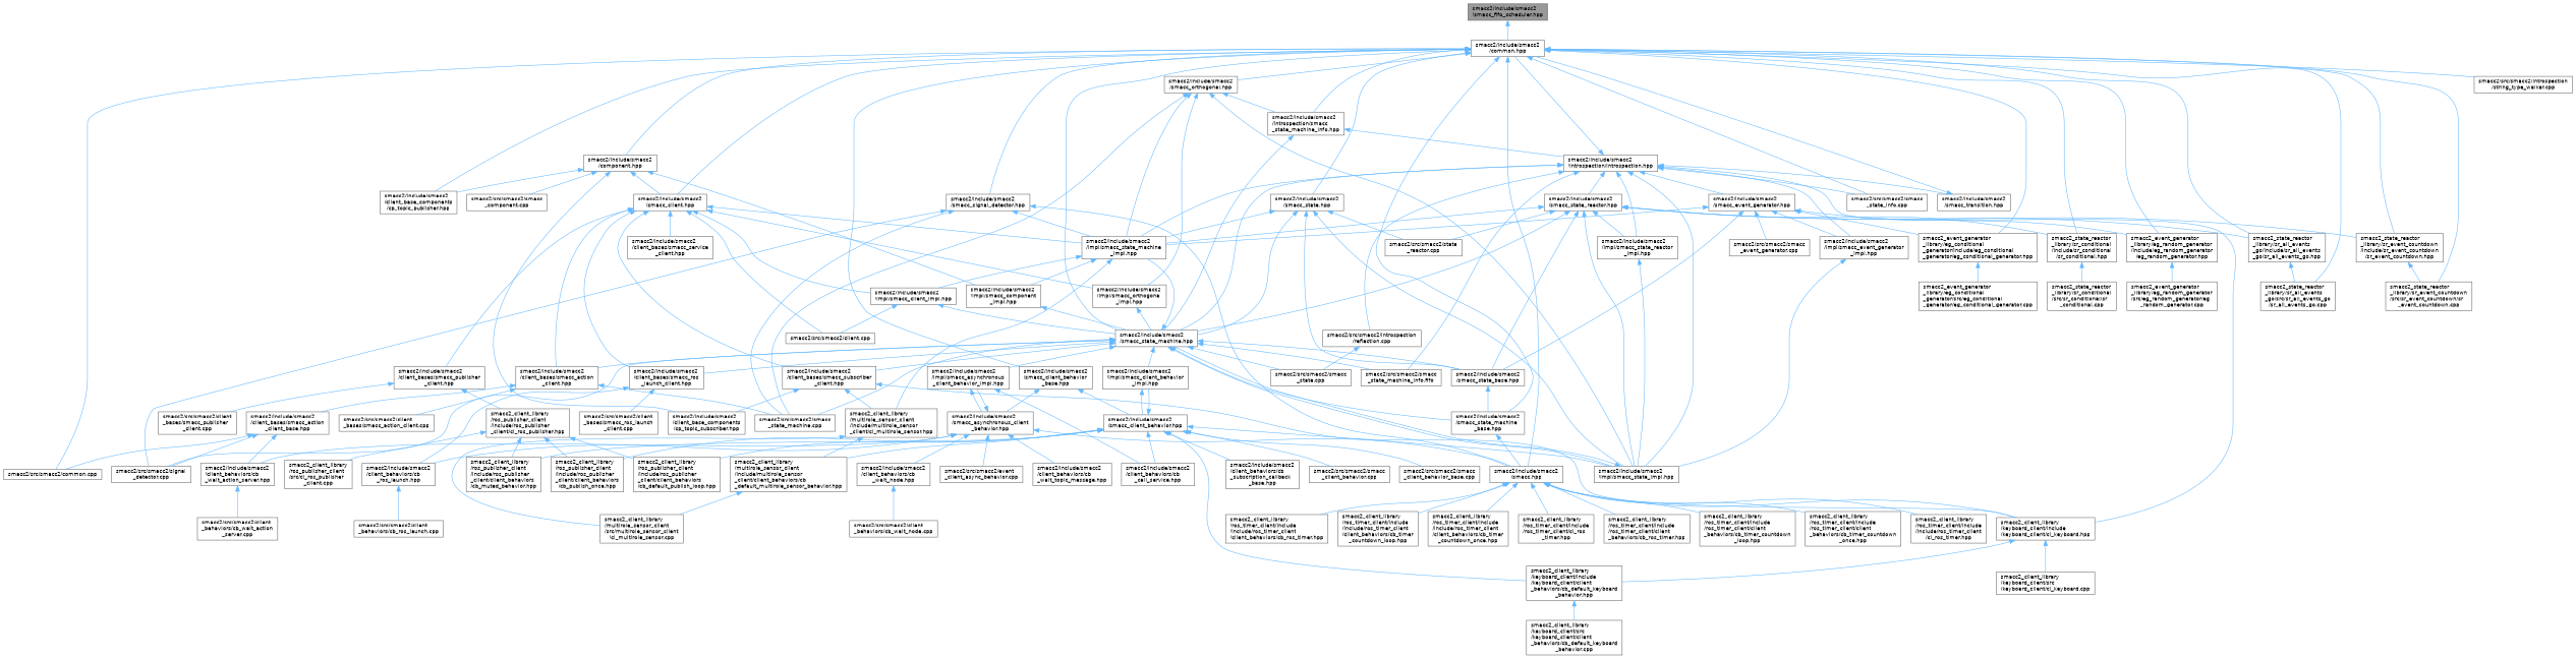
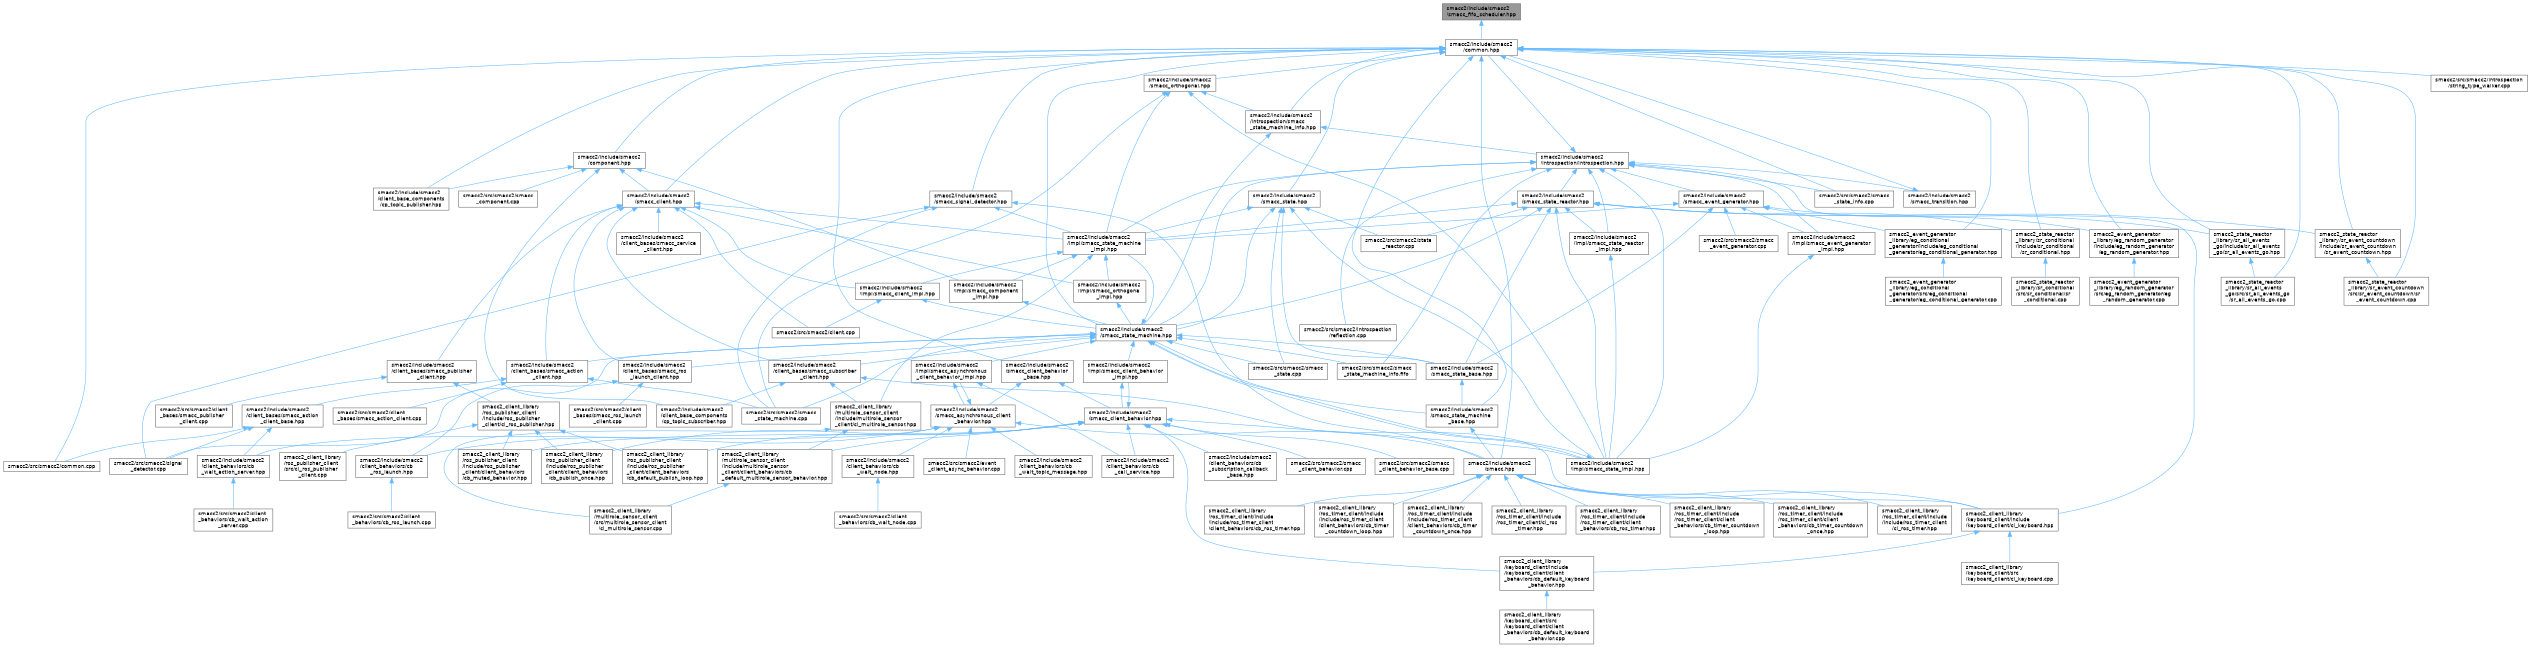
  digraph {
    node [color=grey40 fillcolor=white fontname=Helvetica fontsize=10 shape=box style=filled]
    edge [color=steelblue1 dir=back fontname=Helvetica fontsize=10 labelfontname=Helvetica labelfontsize=10 style=solid]
    n1 [color=gray40 fillcolor=grey60 fontcolor=black height=0.2 label="smacc2/include/smacc2\l/smacc_fifo_scheduler.hpp" width=0.4]
    n2 [height=0.2 label="smacc2/include/smacc2\l/common.hpp" width=0.4]
    n3 [height=0.2 label="smacc2/include/smacc2\l/client_base_components\l/cp_topic_publisher.hpp" width=0.4]
    n4 [height=0.2 label="smacc2/include/smacc2\l/component.hpp" width=0.4]
    n5 [height=0.2 label="smacc2/include/smacc2\l/smacc_state_machine.hpp" width=0.4]
    n6 [height=0.2 label="smacc2/src/smacc2/common.cpp" width=0.4]
    n7 [height=0.2 label="smacc2/include/smacc2\l/smacc.hpp" width=0.4]
    n8 [height=0.2 label="smacc2/include/smacc2\l/smacc_state_machine\l_base.hpp" width=0.4]
    n9 [height=0.2 label="smacc2/include/smacc2\l/smacc_client.hpp" width=0.4]
    n10 [height=0.2 label="smacc2/include/smacc2\l/introspection/smacc\l_state_machine_info.hpp" width=0.4]
    n11 [height=0.2 label="smacc2_event_generator\l_library/eg_conditional\l_generator/include/eg_conditional\l_generator/eg_conditional_generator.hpp" width=0.4]
    n12 [height=0.2 label="smacc2_event_generator\l_library/eg_random_generator\l/include/eg_random_generator\l/eg_random_generator.hpp" width=0.4]
    n13 [height=0.2 label="smacc2_state_reactor\l_library/sr_all_events\l_go/include/sr_all_events\l_go/sr_all_events_go.hpp" width=0.4]
    n14 [height=0.2 label="smacc2_state_reactor\l_library/sr_all_events\l_go/src/sr_all_events_go\l/sr_all_events_go.cpp" width=0.4]
    n15 [height=0.2 label="smacc2_state_reactor\l_library/sr_conditional\l/include/sr_conditional\l/sr_conditional.hpp" width=0.4]
    n16 [height=0.2 label="smacc2_state_reactor\l_library/sr_event_countdown\l/include/sr_event_countdown\l/sr_event_countdown.hpp" width=0.4]
    n17 [height=0.2 label="smacc2_state_reactor\l_library/sr_event_countdown\l/src/sr_event_countdown/sr\l_event_countdown.cpp" width=0.4]
    n18 [height=0.2 label="smacc2/src/smacc2/smacc\l_state_info.cpp" width=0.4]
    n19 [height=0.2 label="smacc2/include/smacc2\l/smacc_client_behavior\l_base.hpp" width=0.4]
    n20 [height=0.2 label="smacc2/include/smacc2\l/smacc_orthogonal.hpp" width=0.4]
    n21 [height=0.2 label="smacc2/include/smacc2\l/smacc_signal_detector.hpp" width=0.4]
    n22 [height=0.2 label="smacc2/include/smacc2\l/smacc_state.hpp" width=0.4]
    n23 [height=0.2 label="smacc2/src/smacc2/introspection\l/string_type_walker.cpp" width=0.4]
    n24 [height=0.2 label="smacc2/include/smacc2\l/client_base_components\l/cp_topic_subscriber.hpp" width=0.4]
    n25 [height=0.2 label="smacc2/include/smacc2\l/impl/smacc_component\l_impl.hpp" width=0.4]
    n26 [height=0.2 label="smacc2/src/smacc2/smacc\l_component.cpp" width=0.4]
    n27 [height=0.2 label="smacc2/include/smacc2\l/client_bases/smacc_action\l_client.hpp" width=0.4]
    n28 [height=0.2 label="smacc2/src/smacc2/signal\l_detector.cpp" width=0.4]
    n29 [height=0.2 label="smacc2/src/smacc2/smacc\l_state_machine.cpp" width=0.4]
    n30 [height=0.2 label="smacc2/include/smacc2\l/client_bases/smacc_ros\l_launch_client.hpp" width=0.4]
    n31 [height=0.2 label="smacc2/include/smacc2\l/client_bases/smacc_subscriber\l_client.hpp" width=0.4]
    n32 [height=0.2 label="smacc2/include/smacc2\l/impl/smacc_asynchronous\l_client_behavior_impl.hpp" width=0.4]
    n33 [height=0.2 label="smacc2/include/smacc2\l/impl/smacc_client_behavior\l_impl.hpp" width=0.4]
    n34 [height=0.2 label="smacc2/include/smacc2\l/impl/smacc_state_impl.hpp" width=0.4]
    n35 [height=0.2 label="smacc2/include/smacc2\l/impl/smacc_state_machine\l_impl.hpp" width=0.4]
    n36 [height=0.2 label="smacc2/include/smacc2\l/smacc_state_base.hpp" width=0.4]
    n37 [height=0.2 label="smacc2/src/smacc2/smacc\l_state.cpp" width=0.4]
    n38 [height=0.2 label="smacc2/src/smacc2/smacc\l_state_machine_info.fifo" width=0.4]
    n39 [height=0.2 label="smacc2_client_library\l/keyboard_client/include\l/keyboard_client/cl_keyboard.hpp" width=0.4]
    n40 [height=0.2 label="smacc2_client_library\l/ros_timer_client/include\l/include/ros_timer_client\l/cl_ros_timer.hpp" width=0.4]
    n41 [height=0.2 label="smacc2_client_library\l/ros_timer_client/include\l/include/ros_timer_client\l/client_behaviors/cb_ros_timer.hpp" width=0.4]
    n42 [height=0.2 label="smacc2_client_library\l/ros_timer_client/include\l/include/ros_timer_client\l/client_behaviors/cb_timer\l_countdown_loop.hpp" width=0.4]
    n43 [height=0.2 label="smacc2_client_library\l/ros_timer_client/include\l/include/ros_timer_client\l/client_behaviors/cb_timer\l_countdown_once.hpp" width=0.4]
    n44 [height=0.2 label="smacc2_client_library\l/ros_timer_client/include\l/ros_timer_client/cl_ros\l_timer.hpp" width=0.4]
    n45 [height=0.2 label="smacc2_client_library\l/ros_timer_client/include\l/ros_timer_client/client\l_behaviors/cb_ros_timer.hpp" width=0.4]
    n46 [height=0.2 label="smacc2_client_library\l/ros_timer_client/include\l/ros_timer_client/client\l_behaviors/cb_timer_countdown\l_loop.hpp" width=0.4]
    n47 [height=0.2 label="smacc2_client_library\l/ros_timer_client/include\l/ros_timer_client/client\l_behaviors/cb_timer_countdown\l_once.hpp" width=0.4]
    n48 [height=0.2 label="smacc2/include/smacc2\l/impl/smacc_client_impl.hpp" width=0.4]
    n49 [height=0.2 label="smacc2/src/smacc2/client.cpp" width=0.4]
    n50 [height=0.2 label="smacc2/include/smacc2\l/client_bases/smacc_publisher\l_client.hpp" width=0.4]
    n51 [height=0.2 label="smacc2/include/smacc2\l/client_bases/smacc_service\l_client.hpp" width=0.4]
    n52 [height=0.2 label="smacc2/include/smacc2\l/impl/smacc_orthogonal\l_impl.hpp" width=0.4]
    n53 [height=0.2 label="smacc2/include/smacc2\l/introspection/introspection.hpp" width=0.4]
    n54 [height=0.2 label="smacc2_event_generator\l_library/eg_conditional\l_generator/src/eg_conditional\l_generator/eg_conditional_generator.cpp" width=0.4]
    n55 [height=0.2 label="smacc2_event_generator\l_library/eg_random_generator\l/src/eg_random_generator/eg\l_random_generator.cpp" width=0.4]
    n56 [height=0.2 label="smacc2_state_reactor\l_library/sr_conditional\l/src/sr_conditional/sr\l_conditional.cpp" width=0.4]
    n57 [height=0.2 label="smacc2/include/smacc2\l/smacc_asynchronous_client\l_behavior.hpp" width=0.4]
    n58 [height=0.2 label="smacc2/include/smacc2\l/smacc_client_behavior.hpp" width=0.4]
    n59 [height=0.2 label="smacc2/src/smacc2/state\l_reactor.cpp" width=0.4]
    n60 [height=0.2 label="smacc2/include/smacc2\l/client_bases/smacc_action\l_client_base.hpp" width=0.4]
    n61 [height=0.2 label="smacc2/src/smacc2/client\l_bases/smacc_action_client.cpp" width=0.4]
    n62 [height=0.2 label="smacc2/include/smacc2\l/client_behaviors/cb\l_ros_launch.hpp" width=0.4]
    n63 [height=0.2 label="smacc2/src/smacc2/client\l_bases/smacc_ros_launch\l_client.cpp" width=0.4]
    n64 [height=0.2 label="smacc2_client_library\l/multirole_sensor_client\l/include/multirole_sensor\l_client/cl_multirole_sensor.hpp" width=0.4]
    n65 [height=0.2 label="smacc2/include/smacc2\l/client_behaviors/cb\l_call_service.hpp" width=0.4]
    n66 [height=0.2 label="smacc2/include/smacc2\l/client_behaviors/cb\l_wait_action_server.hpp" width=0.4]
    n67 [height=0.2 label="smacc2/src/smacc2/client\l_behaviors/cb_wait_action\l_server.cpp" width=0.4]
    n68 [height=0.2 label="smacc2/src/smacc2/client\l_behaviors/cb_ros_launch.cpp" width=0.4]
    n69 [height=0.2 label="smacc2_client_library\l/keyboard_client/include\l/keyboard_client/client\l_behaviors/cb_default_keyboard\l_behavior.hpp" width=0.4]
    n70 [height=0.2 label="smacc2_client_library\l/keyboard_client/src\l/keyboard_client/cl_keyboard.cpp" width=0.4]
    n71 [height=0.2 label="smacc2_client_library\l/multirole_sensor_client\l/include/multirole_sensor\l_client/client_behaviors/cb\l_default_multirole_sensor_behavior.hpp" width=0.4]
    n72 [height=0.2 label="smacc2_client_library\l/multirole_sensor_client\l/src/multirole_sensor_client\l/cl_multirole_sensor.cpp" width=0.4]
    n73 [height=0.2 label="smacc2_client_library\l/keyboard_client/src\l/keyboard_client/client\l_behaviors/cb_default_keyboard\l_behavior.cpp" width=0.4]
    n74 [height=0.2 label="smacc2/include/smacc2\l/client_behaviors/cb\l_wait_node.hpp" width=0.4]
    n75 [height=0.2 label="smacc2/include/smacc2\l/client_behaviors/cb\l_wait_topic_message.hpp" width=0.4]
    n76 [height=0.2 label="smacc2/src/smacc2/event\l_client_async_behavior.cpp" width=0.4]
    n77 [height=0.2 label="smacc2/src/smacc2/client\l_behaviors/cb_wait_node.cpp" width=0.4]
    n78 [height=0.2 label="smacc2/include/smacc2\l/client_behaviors/cb\l_subscription_callback\l_base.hpp" width=0.4]
    n79 [height=0.2 label="smacc2/src/smacc2/smacc\l_client_behavior.cpp" width=0.4]
    n80 [height=0.2 label="smacc2/src/smacc2/smacc\l_client_behavior_base.cpp" width=0.4]
    n81 [height=0.2 label="smacc2_client_library\l/ros_publisher_client\l/include/ros_publisher\l_client/client_behaviors\l/cb_default_publish_loop.hpp" width=0.4]
    n82 [height=0.2 label="smacc2_client_library\l/ros_publisher_client\l/include/ros_publisher\l_client/client_behaviors\l/cb_muted_behavior.hpp" width=0.4]
    n83 [height=0.2 label="smacc2_client_library\l/ros_publisher_client\l/include/ros_publisher\l_client/client_behaviors\l/cb_publish_once.hpp" width=0.4]
    n84 [height=0.2 label="smacc2/src/smacc2/client\l_bases/smacc_publisher\l_client.cpp" width=0.4]
    n85 [height=0.2 label="smacc2_client_library\l/ros_publisher_client\l/include/ros_publisher\l_client/cl_ros_publisher.hpp" width=0.4]
    n86 [height=0.2 label="smacc2_client_library\l/ros_publisher_client\l/src/cl_ros_publisher\l_client.cpp" width=0.4]
    n87 [height=0.2 label="smacc2/include/smacc2\l/impl/smacc_event_generator\l_impl.hpp" width=0.4]
    n88 [height=0.2 label="smacc2/include/smacc2\l/impl/smacc_state_reactor\l_impl.hpp" width=0.4]
    n89 [height=0.2 label="smacc2/include/smacc2\l/smacc_event_generator.hpp" width=0.4]
    n90 [height=0.2 label="smacc2/include/smacc2\l/smacc_state_reactor.hpp" width=0.4]
    n91 [height=0.2 label="smacc2/include/smacc2\l/smacc_transition.hpp" width=0.4]
    n92 [height=0.2 label="smacc2/src/smacc2/introspection\l/reflection.cpp" width=0.4]
    n93 [height=0.2 label="smacc2/src/smacc2/smacc\l_event_generator.cpp" width=0.4]
    n1 -> n2
    n2 -> n3
    n2 -> n4
    n2 -> n5
    n2 -> n6
    n2 -> n7
    n2 -> n8
    n2 -> n9
    n2 -> n10
    n2 -> n11
    n2 -> n12
    n2 -> n13
    n2 -> n14
    n2 -> n15
    n2 -> n16
    n2 -> n17
    n2 -> n18
    n2 -> n19
    n2 -> n20
    n2 -> n21
    n2 -> n22
    n2 -> n23
    n4 -> n3
    n4 -> n9
    n4 -> n24
    n4 -> n25
    n4 -> n26
    n5 -> n8
    n5 -> n27
    n5 -> n28
    n5 -> n29
    n5 -> n30
    n5 -> n31
    n5 -> n32
    n5 -> n33
    n5 -> n34
    n5 -> n35
    n5 -> n36
    n5 -> n37
    n5 -> n38
    n7 -> n39
    n7 -> n40
    n7 -> n41
    n7 -> n42
    n7 -> n43
    n7 -> n44
    n7 -> n45
    n7 -> n46
    n7 -> n47
    n8 -> n7
    n9 -> n27
    n9 -> n30
    n9 -> n31
    n9 -> n35
    n9 -> n48
    n9 -> n49
    n9 -> n50
    n9 -> n51
    n9 -> n52
    n10 -> n5
    n10 -> n53
    n11 -> n54
    n12 -> n55
    n13 -> n14
    n15 -> n56
    n16 -> n17
    n19 -> n57
    n19 -> n58
    n20 -> n10
    n20 -> n29
    n20 -> n34
    n20 -> n35
-   n20 -> n52
+   n35 -> n52
    n21 -> n7
    n21 -> n28
    n21 -> n29
    n21 -> n35
    n22 -> n5
    n22 -> n34
    n22 -> n35
    n22 -> n36
-   n92 -> n37
+   n22 -> n37
    n22 -> n59
    n25 -> n5
    n27 -> n29
    n27 -> n60
    n27 -> n61
    n30 -> n62
    n30 -> n63
    n31 -> n24
    n31 -> n39
    n31 -> n64
    n32 -> n57
    n32 -> n65
    n33 -> n58
    n34 -> n5
    n35 -> n25
    n35 -> n48
    n35 -> n64
    n36 -> n8
    n39 -> n69
    n39 -> n70
    n48 -> n5
    n48 -> n49
    n50 -> n84
    n50 -> n85
    n52 -> n5
    n53 -> n2
    n53 -> n5
    n53 -> n18
    n53 -> n34
    n53 -> n35
    n53 -> n38
    n53 -> n39
    n53 -> n87
    n53 -> n88
    n53 -> n89
    n53 -> n90
    n53 -> n91
    n53 -> n92
    n57 -> n7
    n57 -> n32
    n57 -> n62
    n57 -> n66
    n57 -> n74
    n57 -> n75
    n57 -> n76
    n58 -> n33
    n58 -> n34
    n58 -> n65
    n58 -> n69
    n58 -> n71
    n58 -> n78
    n58 -> n79
    n58 -> n80
    n58 -> n81
    n58 -> n82
    n58 -> n83
    n60 -> n6
    n60 -> n28
    n60 -> n66
    n62 -> n68
    n64 -> n71
    n64 -> n72
    n66 -> n67
    n69 -> n73
    n71 -> n72
    n74 -> n77
    n85 -> n81
    n85 -> n82
    n85 -> n83
    n85 -> n86
    n87 -> n34
    n88 -> n34
    n89 -> n11
    n89 -> n12
    n89 -> n35
    n89 -> n36
    n89 -> n87
    n89 -> n93
    n90 -> n5
    n90 -> n13
    n90 -> n15
    n90 -> n16
    n90 -> n34
    n90 -> n35
    n90 -> n36
    n90 -> n59
    n90 -> n88
    n91 -> n2
  }
